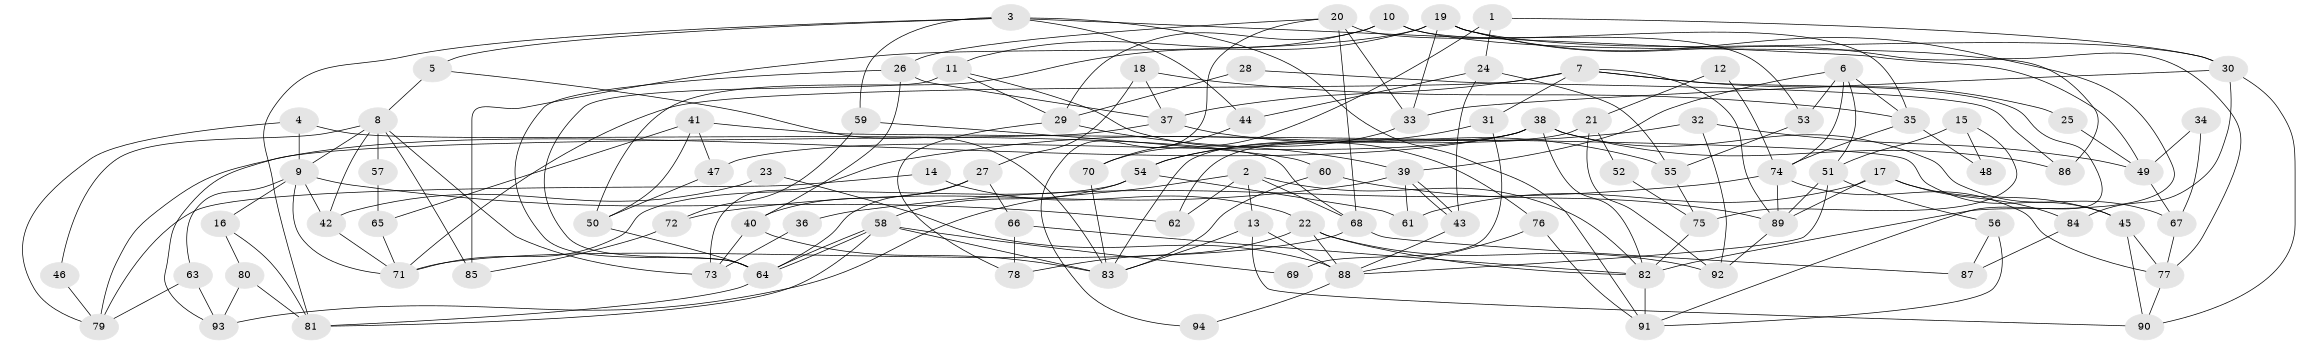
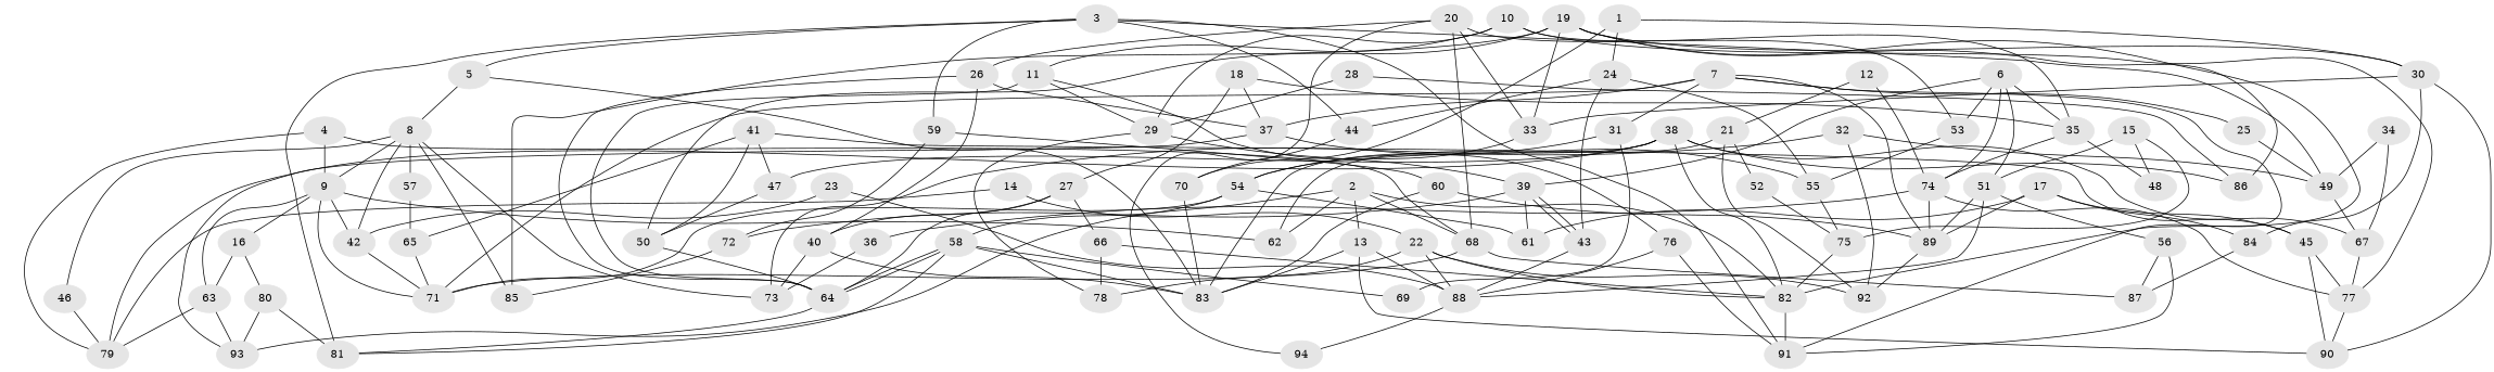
  graph {
    node [color=gray90 style=filled]
    1
    24
    30
    70
    44
    43
    55
    90
    84
    33
    83
    2
    13
    62
    68
    82
    93
    88
    71
    87
    91
    3
    5
    49
    59
    81
    8
    67
    72
    60
    4
    9
    79
    42
    16
    63
    46
    57
    73
    85
    6
    35
    39
    51
    53
    74
    48
    61
    89
    56
    77
    36
    7
    25
    31
    37
    54
    69
    92
    65
    80
    10
    11
    29
    64
    76
    78
    12
    21
    52
    94
    14
    22
    15
    75
    18
    27
    17
    45
    40
    66
    19
    50
    86
    20
    26
    23
    28
    58
    32
    34
    38
    47
    41
    1 -- 24
    1 -- 30
    1 -- 70
    24 -- 44
    24 -- 43
    24 -- 55
    30 -- 90
    30 -- 84
    30 -- 33
    70 -- 83
    44 -- 70
    43 -- 88
    55 -- 75
    84 -- 87
    33 -- 54
    2 -- 13
    2 -- 62
    2 -- 68
    2 -- 82
    2 -- 93
    13 -- 90
    13 -- 83
    13 -- 88
    68 -- 71
    68 -- 87
    82 -- 91
    88 -- 94
    3 -- 44
    3 -- 91
    3 -- 5
    3 -- 49
    3 -- 59
    3 -- 81
    5 -- 83
    5 -- 8
    49 -- 67
    59 -- 72
    59 -- 60
    8 -- 9
    8 -- 42
    8 -- 46
    8 -- 57
    8 -- 73
    8 -- 85
    67 -- 77
    72 -- 85
    60 -- 83
    60 -- 89
    4 -- 68
    4 -- 9
    4 -- 79
    9 -- 62
    9 -- 71
    9 -- 42
    9 -- 16
    9 -- 63
    42 -- 71
-   16 -- 81
+   16 -- 63
    16 -- 80
    63 -- 93
    63 -- 79
    46 -- 79
    57 -- 65
    6 -- 35
    6 -- 39
    6 -- 51
    6 -- 53
    6 -- 74
    35 -- 74
    35 -- 48
    39 -- 43
    39 -- 43
    39 -- 72
    39 -- 61
    51 -- 88
    51 -- 89
    51 -- 56
    53 -- 55
    74 -- 89
    74 -- 77
    74 -- 36
    89 -- 92
    56 -- 87
    56 -- 91
    77 -- 90
    36 -- 73
    7 -- 71
    7 -- 91
    7 -- 89
    7 -- 25
    7 -- 31
    7 -- 37
    25 -- 49
    31 -- 54
    31 -- 69
    37 -- 55
    37 -- 93
    54 -- 71
    54 -- 61
    54 -- 58
    65 -- 71
    80 -- 93
    80 -- 81
    10 -- 35
    10 -- 77
    10 -- 11
    10 -- 29
    11 -- 29
    11 -- 64
    11 -- 76
    29 -- 39
    29 -- 78
    64 -- 81
    76 -- 88
    76 -- 91
    12 -- 74
    12 -- 21
    21 -- 62
    21 -- 92
    21 -- 52
    52 -- 75
    14 -- 79
    14 -- 22
    22 -- 82
    22 -- 88
    22 -- 92
    22 -- 78
    15 -- 51
    15 -- 48
    15 -- 75
    75 -- 82
    18 -- 35
    18 -- 37
    18 -- 27
    27 -- 64
    27 -- 40
    27 -- 66
    17 -- 84
    17 -- 61
    17 -- 89
    17 -- 45
    45 -- 90
    45 -- 77
    40 -- 83
    40 -- 73
    66 -- 82
    66 -- 78
    19 -- 30
    19 -- 33
    19 -- 82
    19 -- 85
    19 -- 50
    19 -- 86
    50 -- 64
    20 -- 33
    20 -- 68
    20 -- 53
    20 -- 94
    20 -- 26
    26 -- 37
    26 -- 64
    26 -- 40
    23 -- 88
    23 -- 42
    28 -- 29
    28 -- 86
    58 -- 83
    58 -- 81
    58 -- 69
    58 -- 64
    58 -- 64
    32 -- 49
    32 -- 73
    32 -- 92
    34 -- 49
    34 -- 67
    38 -- 83
    38 -- 82
    38 -- 67
    38 -- 79
    38 -- 86
    38 -- 47
    47 -- 50
    41 -- 65
    41 -- 45
    41 -- 50
    41 -- 47
  }
